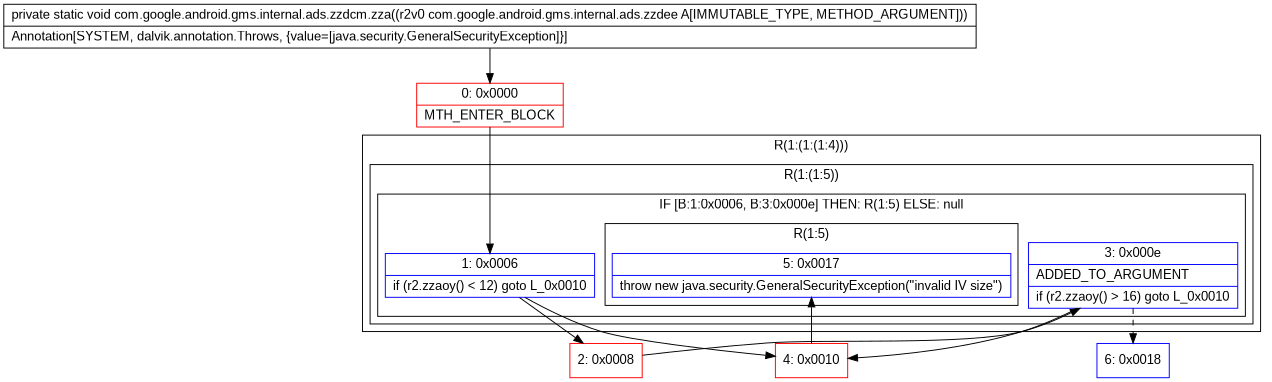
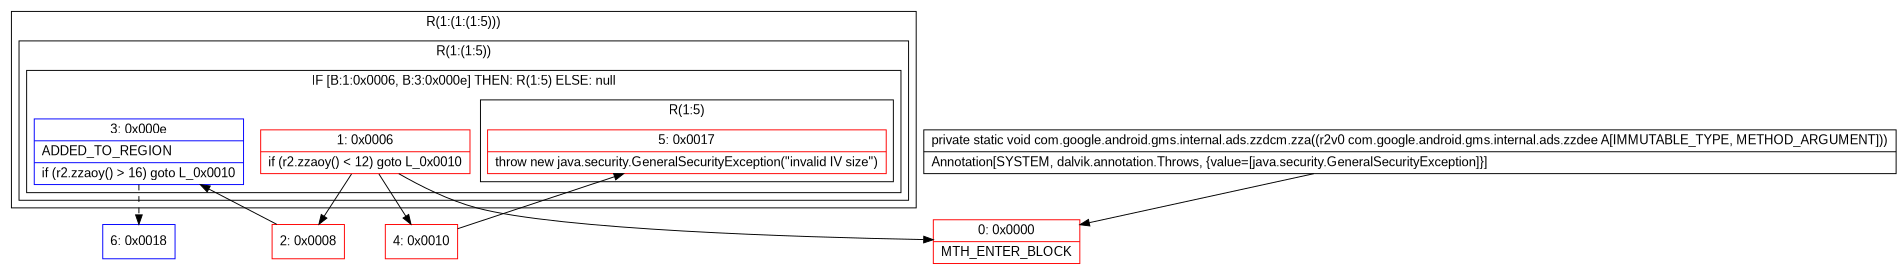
  digraph {
    fontname="Liberation Sans"
    node [color=blue fontname="Liberation Sans" shape=record]
    edge [fontname="Liberation Sans"]
-   n1 [label="{5\:\ 0x0017|throw new java.security.GeneralSecurityException(\"invalid IV size\")\l}"]
-   n2 [label="{1\:\ 0x0006|if (r2.zzaoy() \< 12) goto L_0x0010\l}"]
-   n3 [label="{3\:\ 0x000e|ADDED_TO_ARGUMENT\l|if (r2.zzaoy() \> 16) goto L_0x0010\l}"]
+   n1 [color=red label="{5\:\ 0x0017|throw new java.security.GeneralSecurityException(\"invalid IV size\")\l}"]
+   n2 [color=red label="{1\:\ 0x0006|if (r2.zzaoy() \< 12) goto L_0x0010\l}"]
+   n3 [label="{3\:\ 0x000e|ADDED_TO_REGION\l|if (r2.zzaoy() \> 16) goto L_0x0010\l}"]
    n4 [color=red label="{2\:\ 0x0008}"]
    n5 [color=red label="{4\:\ 0x0010}"]
    n6 [label="{6\:\ 0x0018}"]
    n7 [color=red label="{0\:\ 0x0000|MTH_ENTER_BLOCK\l}"]
    n8 [label="{private static void com.google.android.gms.internal.ads.zzdcm.zza((r2v0 com.google.android.gms.internal.ads.zzdee A[IMMUTABLE_TYPE, METHOD_ARGUMENT]))  | Annotation[SYSTEM, dalvik.annotation.Throws, \{value=[java.security.GeneralSecurityException]\}]\l}" color=""]
    subgraph cluster_1 {
-     label="R(1:(1:(1:4)))"
+     label="R(1:(1:(1:5)))"
      subgraph cluster_2 {
        label="R(1:(1:5))"
        subgraph cluster_3 {
          label="IF [B:1:0x0006, B:3:0x000e] THEN: R(1:5) ELSE: null"
          n2
          n3
          subgraph cluster_4 {
            label="R(1:5)"
            n1
          }
        }
      }
    }
    n2 -> n4 [style=solid]
    n2 -> n5
-   n3 -> n5
    n3 -> n6 [style=dashed]
    n4 -> n3
    n5 -> n1
-   n7 -> n2
+   n2 -> n7
    n8 -> n7
  }
